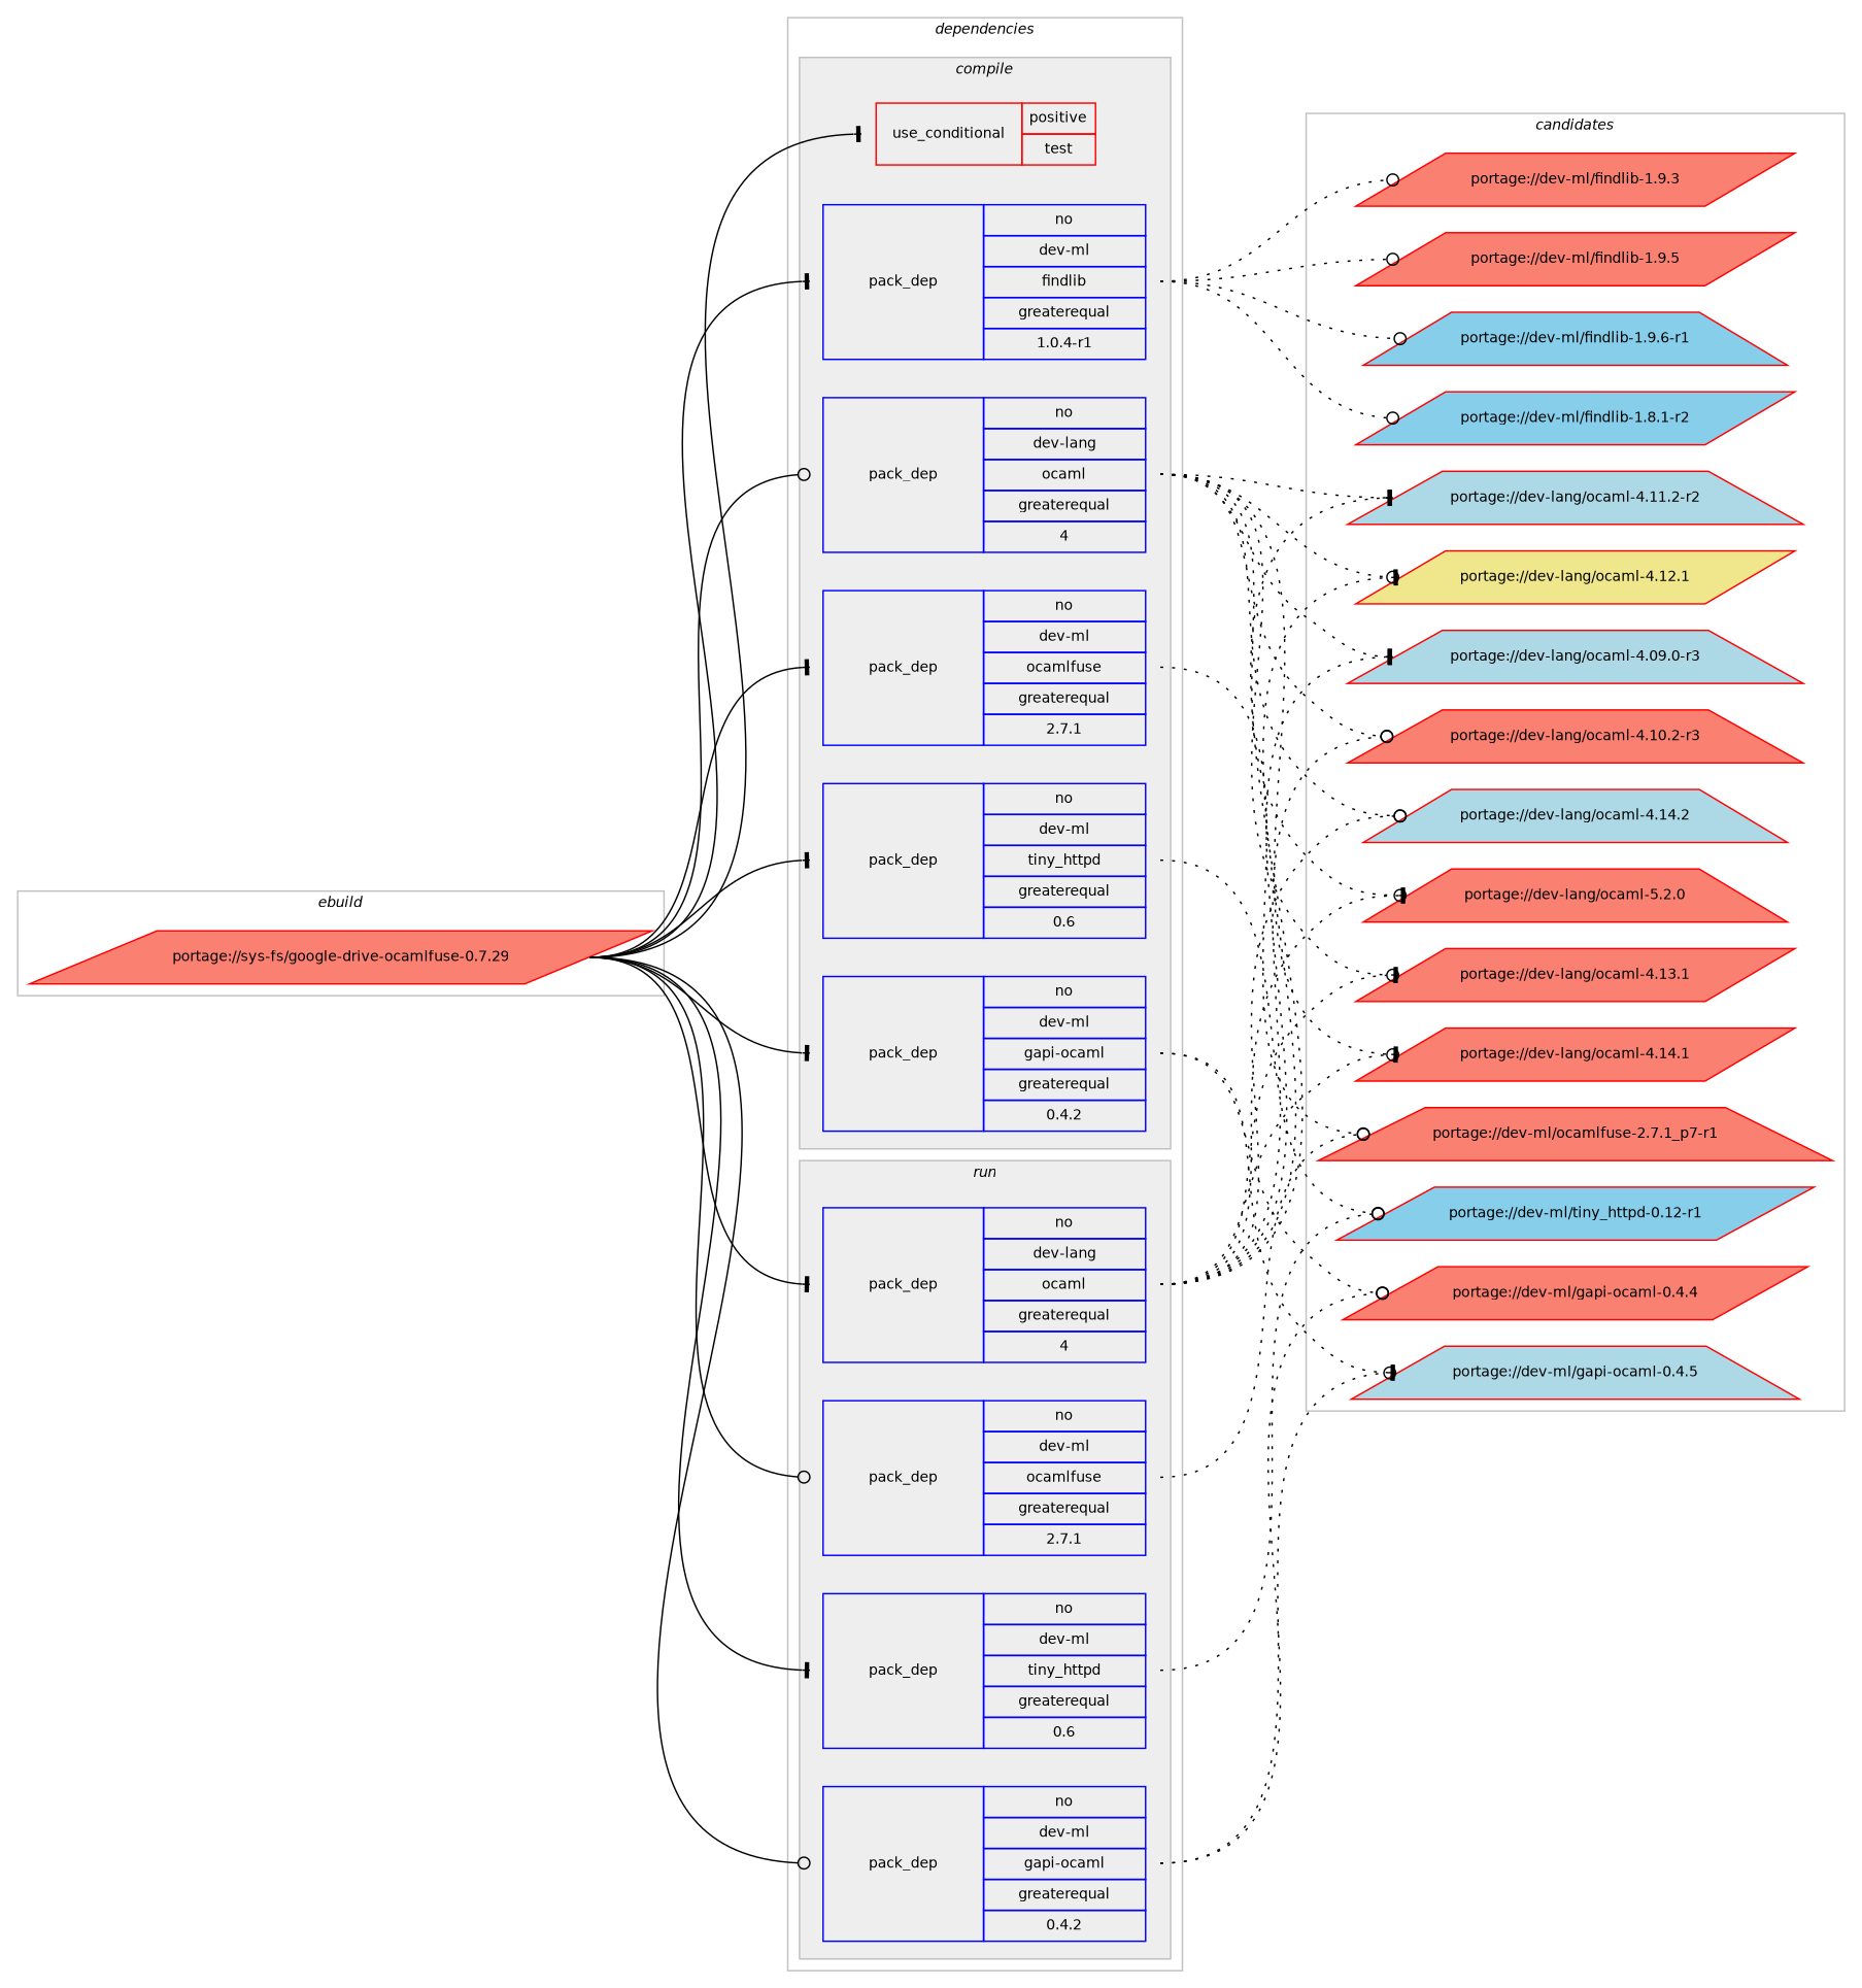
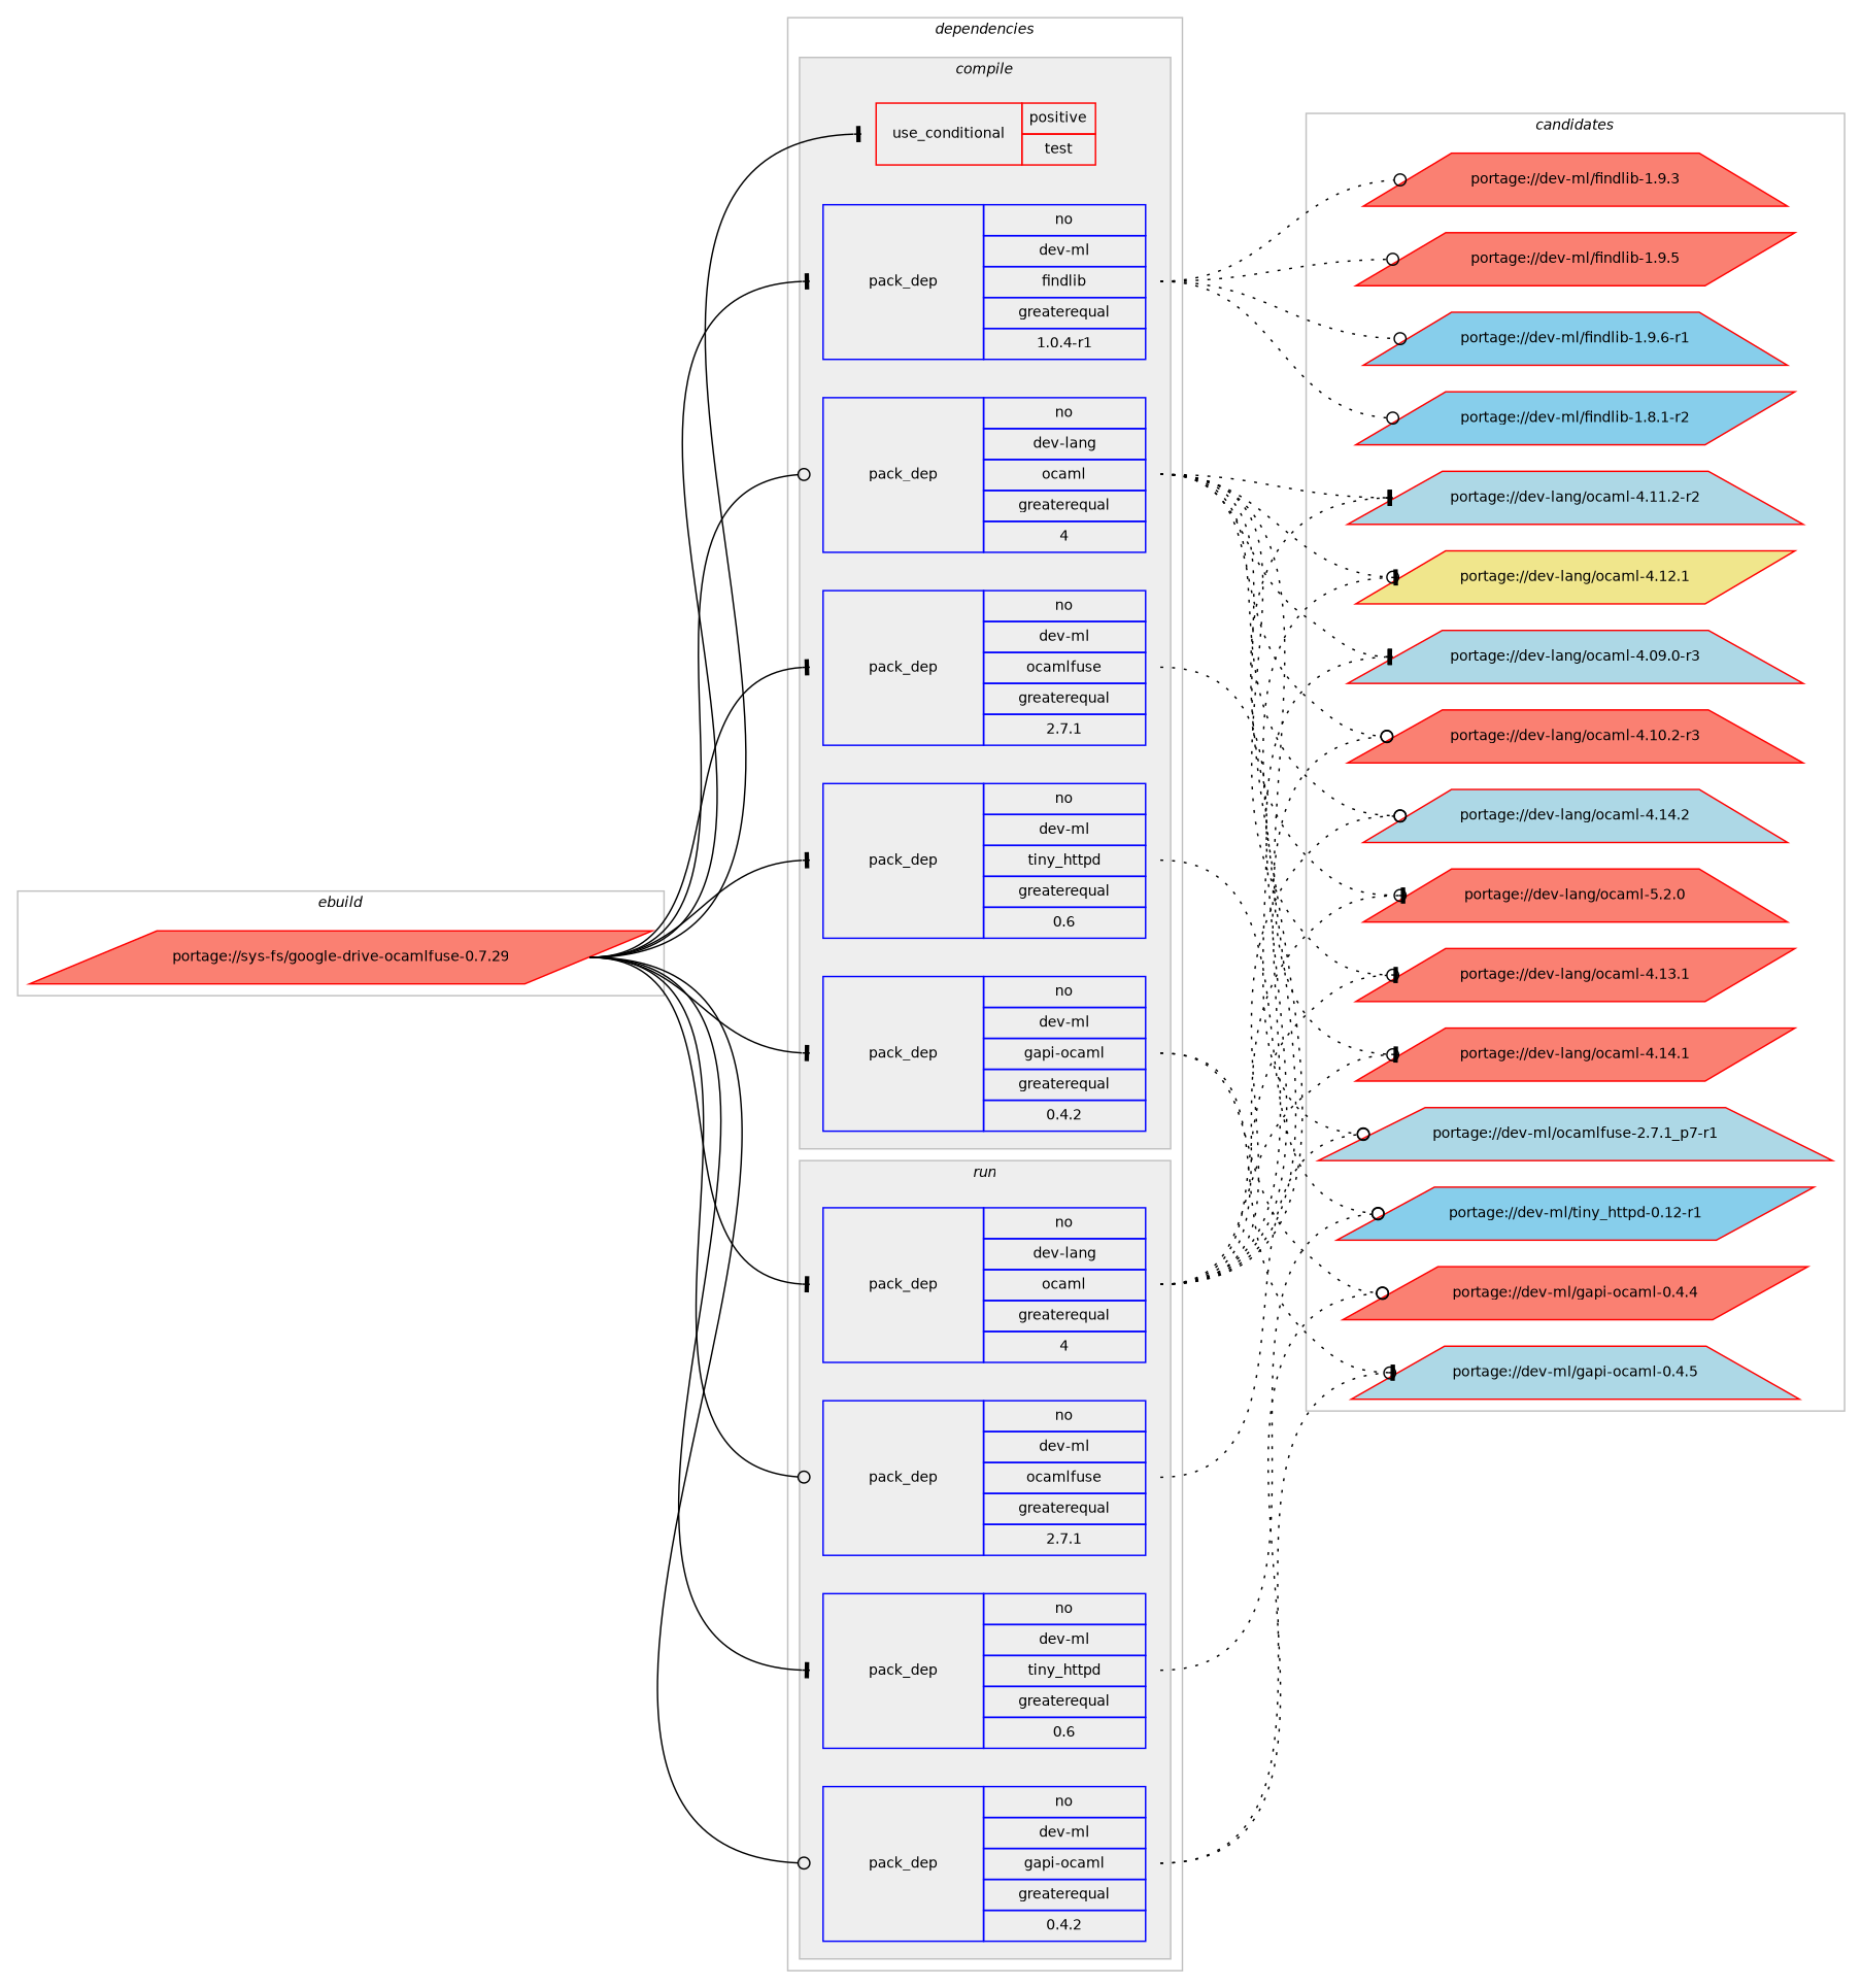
  digraph {
    compound=true
    concentrate=true
    fontname=Helvetica
    fontsize=10
    newrank=true
    rankdir=LR
    ranksep=1.5
    node [color=red fontname=Helvetica fontsize=10 shape=none style=filled]
    edge [arrowhead=odot headport=w style=dotted tailport=e weight=100]
    n1 [fillcolor=salmon label="portage://sys-fs/google-drive-ocamlfuse-0.7.29" shape=parallelogram width=4]
    n2 [label=<<TABLE BORDER="0" CELLBORDER="1" CELLSPACING="0" CELLPADDING="4"><TR><TD ROWSPAN="3" CELLPADDING="10">use_conditional</TD></TR><TR><TD>positive</TD></TR><TR><TD>test</TD></TR></TABLE>> style=""]
    n3 [color=blue label=<<TABLE BORDER="0" CELLBORDER="1" CELLSPACING="0" CELLPADDING="4" WIDTH="220"><TR><TD ROWSPAN="6" CELLPADDING="30">pack_dep</TD></TR><TR><TD WIDTH="110">no</TD></TR><TR><TD>dev-lang</TD></TR><TR><TD>ocaml</TD></TR><TR><TD>greaterequal</TD></TR><TR><TD>4</TD></TR></TABLE>> style=""]
    n4 [color=blue label=<<TABLE BORDER="0" CELLBORDER="1" CELLSPACING="0" CELLPADDING="4" WIDTH="220"><TR><TD ROWSPAN="6" CELLPADDING="30">pack_dep</TD></TR><TR><TD WIDTH="110">no</TD></TR><TR><TD>dev-ml</TD></TR><TR><TD>findlib</TD></TR><TR><TD>greaterequal</TD></TR><TR><TD>1.0.4-r1</TD></TR></TABLE>> style=""]
    n5 [color=blue label=<<TABLE BORDER="0" CELLBORDER="1" CELLSPACING="0" CELLPADDING="4" WIDTH="220"><TR><TD ROWSPAN="6" CELLPADDING="30">pack_dep</TD></TR><TR><TD WIDTH="110">no</TD></TR><TR><TD>dev-ml</TD></TR><TR><TD>gapi-ocaml</TD></TR><TR><TD>greaterequal</TD></TR><TR><TD>0.4.2</TD></TR></TABLE>> style=""]
    n6 [color=blue label=<<TABLE BORDER="0" CELLBORDER="1" CELLSPACING="0" CELLPADDING="4" WIDTH="220"><TR><TD ROWSPAN="6" CELLPADDING="30">pack_dep</TD></TR><TR><TD WIDTH="110">no</TD></TR><TR><TD>dev-ml</TD></TR><TR><TD>ocamlfuse</TD></TR><TR><TD>greaterequal</TD></TR><TR><TD>2.7.1</TD></TR></TABLE>> style=""]
    n7 [color=blue label=<<TABLE BORDER="0" CELLBORDER="1" CELLSPACING="0" CELLPADDING="4" WIDTH="220"><TR><TD ROWSPAN="6" CELLPADDING="30">pack_dep</TD></TR><TR><TD WIDTH="110">no</TD></TR><TR><TD>dev-ml</TD></TR><TR><TD>tiny_httpd</TD></TR><TR><TD>greaterequal</TD></TR><TR><TD>0.6</TD></TR></TABLE>> style=""]
    n8 [color=blue label=<<TABLE BORDER="0" CELLBORDER="1" CELLSPACING="0" CELLPADDING="4" WIDTH="220"><TR><TD ROWSPAN="6" CELLPADDING="30">pack_dep</TD></TR><TR><TD WIDTH="110">no</TD></TR><TR><TD>dev-lang</TD></TR><TR><TD>ocaml</TD></TR><TR><TD>greaterequal</TD></TR><TR><TD>4</TD></TR></TABLE>> style=""]
    n9 [color=blue label=<<TABLE BORDER="0" CELLBORDER="1" CELLSPACING="0" CELLPADDING="4" WIDTH="220"><TR><TD ROWSPAN="6" CELLPADDING="30">pack_dep</TD></TR><TR><TD WIDTH="110">no</TD></TR><TR><TD>dev-ml</TD></TR><TR><TD>gapi-ocaml</TD></TR><TR><TD>greaterequal</TD></TR><TR><TD>0.4.2</TD></TR></TABLE>> style=""]
    n10 [color=blue label=<<TABLE BORDER="0" CELLBORDER="1" CELLSPACING="0" CELLPADDING="4" WIDTH="220"><TR><TD ROWSPAN="6" CELLPADDING="30">pack_dep</TD></TR><TR><TD WIDTH="110">no</TD></TR><TR><TD>dev-ml</TD></TR><TR><TD>ocamlfuse</TD></TR><TR><TD>greaterequal</TD></TR><TR><TD>2.7.1</TD></TR></TABLE>> style=""]
    n11 [color=blue label=<<TABLE BORDER="0" CELLBORDER="1" CELLSPACING="0" CELLPADDING="4" WIDTH="220"><TR><TD ROWSPAN="6" CELLPADDING="30">pack_dep</TD></TR><TR><TD WIDTH="110">no</TD></TR><TR><TD>dev-ml</TD></TR><TR><TD>tiny_httpd</TD></TR><TR><TD>greaterequal</TD></TR><TR><TD>0.6</TD></TR></TABLE>> style=""]
    n12 [fillcolor=lightblue label="portage://dev-lang/ocaml-4.09.0-r3" shape=trapezium width=4]
    n13 [fillcolor=salmon label="portage://dev-lang/ocaml-4.10.2-r3" shape=trapezium width=4]
    n14 [fillcolor=lightblue label="portage://dev-lang/ocaml-4.11.2-r2" shape=trapezium width=4]
    n15 [fillcolor=khaki label="portage://dev-lang/ocaml-4.12.1" shape=parallelogram width=4]
    n16 [fillcolor=salmon label="portage://dev-lang/ocaml-4.13.1" shape=parallelogram width=4]
    n17 [fillcolor=salmon label="portage://dev-lang/ocaml-4.14.1" shape=parallelogram width=4]
    n18 [fillcolor=lightblue label="portage://dev-lang/ocaml-4.14.2" shape=trapezium width=4]
    n19 [fillcolor=salmon label="portage://dev-lang/ocaml-5.2.0" shape=trapezium width=4]
    n20 [fillcolor=skyblue label="portage://dev-ml/findlib-1.8.1-r2" shape=parallelogram width=4]
-   n21 [fillcolor=salmon label="portage://dev-ml/findlib-1.9.3" shape=parallelogram width=4]
+   n21 [fillcolor=salmon label="portage://dev-ml/findlib-1.9.3" shape=trapezium width=4]
    n22 [fillcolor=salmon label="portage://dev-ml/findlib-1.9.5" shape=parallelogram width=4]
    n23 [fillcolor=skyblue label="portage://dev-ml/findlib-1.9.6-r1" shape=trapezium width=4]
    n24 [fillcolor=salmon label="portage://dev-ml/gapi-ocaml-0.4.4" shape=parallelogram width=4]
    n25 [fillcolor=lightblue label="portage://dev-ml/gapi-ocaml-0.4.5" shape=trapezium width=4]
-   n26 [fillcolor=salmon label="portage://dev-ml/ocamlfuse-2.7.1_p7-r1" shape=trapezium width=4]
+   n26 [fillcolor=lightblue label="portage://dev-ml/ocamlfuse-2.7.1_p7-r1" shape=trapezium width=4]
    n27 [fillcolor=skyblue label="portage://dev-ml/tiny_httpd-0.12-r1" shape=parallelogram width=4]
    subgraph cluster_1 {
      color=gray
      label=<<i>dependencies</i>>
      subgraph cluster_2 {
        color=gray
        fillcolor="#eeeeee"
        label=<<i>compile</i>>
        style=filled
        subgraph sub_3 {
          color=gray
          fillcolor="#eeeeee"
          label=<<i>compile</i>>
          style=filled
          n2
        }
        subgraph sub_4 {
          color=gray
          fillcolor="#eeeeee"
          label=<<i>compile</i>>
          style=filled
          n3
        }
        subgraph sub_5 {
          color=gray
          fillcolor="#eeeeee"
          label=<<i>compile</i>>
          style=filled
          n4
        }
        subgraph sub_6 {
          color=gray
          fillcolor="#eeeeee"
          label=<<i>compile</i>>
          style=filled
          n5
        }
        subgraph sub_7 {
          color=gray
          fillcolor="#eeeeee"
          label=<<i>compile</i>>
          style=filled
          n6
        }
        subgraph sub_8 {
          color=gray
          fillcolor="#eeeeee"
          label=<<i>compile</i>>
          style=filled
          n7
        }
      }
      subgraph cluster_9 {
        color=gray
        fillcolor="#eeeeee"
        label=<<i>compile and run</i>>
        style=filled
      }
      subgraph cluster_10 {
        color=gray
        fillcolor="#eeeeee"
        label=<<i>run</i>>
        style=filled
        subgraph sub_11 {
          color=gray
          fillcolor="#eeeeee"
          label=<<i>run</i>>
          style=filled
          n8
        }
        subgraph sub_12 {
          color=gray
          fillcolor="#eeeeee"
          label=<<i>run</i>>
          style=filled
          n9
        }
        subgraph sub_13 {
          color=gray
          fillcolor="#eeeeee"
          label=<<i>run</i>>
          style=filled
          n10
        }
        subgraph sub_14 {
          color=gray
          fillcolor="#eeeeee"
          label=<<i>run</i>>
          style=filled
          n11
        }
      }
    }
    subgraph cluster_15 {
      color=gray
      label=<<i>ebuild</i>>
      rank=same
      n1
    }
    subgraph cluster_16 {
      color=gray
      label=<<i>candidates</i>>
      rank=same
      subgraph sub_17 {
        color=black
        label=<<i>candidates</i>>
        nodesep=1
        rank=same
        n12
        n13
        n14
        n15
        n16
        n17
        n18
        n19
      }
      subgraph sub_18 {
        color=black
        label=<<i>candidates</i>>
        nodesep=1
        rank=same
        n20
        n21
        n22
        n23
      }
      subgraph sub_19 {
        color=black
        label=<<i>candidates</i>>
        nodesep=1
        rank=same
        n24
        n25
      }
      subgraph sub_20 {
        color=black
        label=<<i>candidates</i>>
        nodesep=1
        rank=same
        n26
      }
      subgraph sub_21 {
        color=black
        label=<<i>candidates</i>>
        nodesep=1
        rank=same
        n27
      }
      subgraph sub_22 {
        color=black
        label=<<i>candidates</i>>
        nodesep=1
        rank=same
        n12
        n13
        n14
        n15
        n16
        n17
        n18
        n19
      }
      subgraph sub_23 {
        color=black
        label=<<i>candidates</i>>
        nodesep=1
        rank=same
        n24
        n25
      }
      subgraph sub_24 {
        color=black
        label=<<i>candidates</i>>
        nodesep=1
        rank=same
        n26
      }
      subgraph sub_25 {
        color=black
        label=<<i>candidates</i>>
        nodesep=1
        rank=same
        n27
      }
    }
    n1 -> n2 [arrowhead=tee style=solid weight=20]
    n1 -> n3 [style=solid weight=20]
    n1 -> n4 [arrowhead=tee style=solid weight=20]
    n1 -> n5 [arrowhead=tee style=solid weight=20]
    n1 -> n6 [arrowhead=tee style=solid weight=20]
    n1 -> n7 [arrowhead=tee style=solid weight=20]
    n1 -> n8 [arrowhead=tee style=solid weight=20]
    n1 -> n9 [style=solid weight=20]
    n1 -> n10 [style=solid weight=20]
    n1 -> n11 [arrowhead=tee style=solid weight=20]
    n3 -> n12 [arrowhead=tee]
    n3 -> n13
    n3 -> n14 [arrowhead=tee]
    n3 -> n15
    n3 -> n16 [arrowhead=tee]
    n3 -> n17 [arrowhead=tee]
    n3 -> n18
    n3 -> n19
    n4 -> n20
    n4 -> n21
    n4 -> n22
    n4 -> n23
    n5 -> n24
    n5 -> n25 [arrowhead=tee]
    n6 -> n26
    n7 -> n27
    n8 -> n12 [arrowhead=tee]
    n8 -> n13
    n8 -> n14 [arrowhead=tee]
    n8 -> n15 [arrowhead=tee]
    n8 -> n16
    n8 -> n17
    n8 -> n18
    n8 -> n19 [arrowhead=tee]
    n9 -> n24
    n9 -> n25
    n10 -> n26
    n11 -> n27
  }
